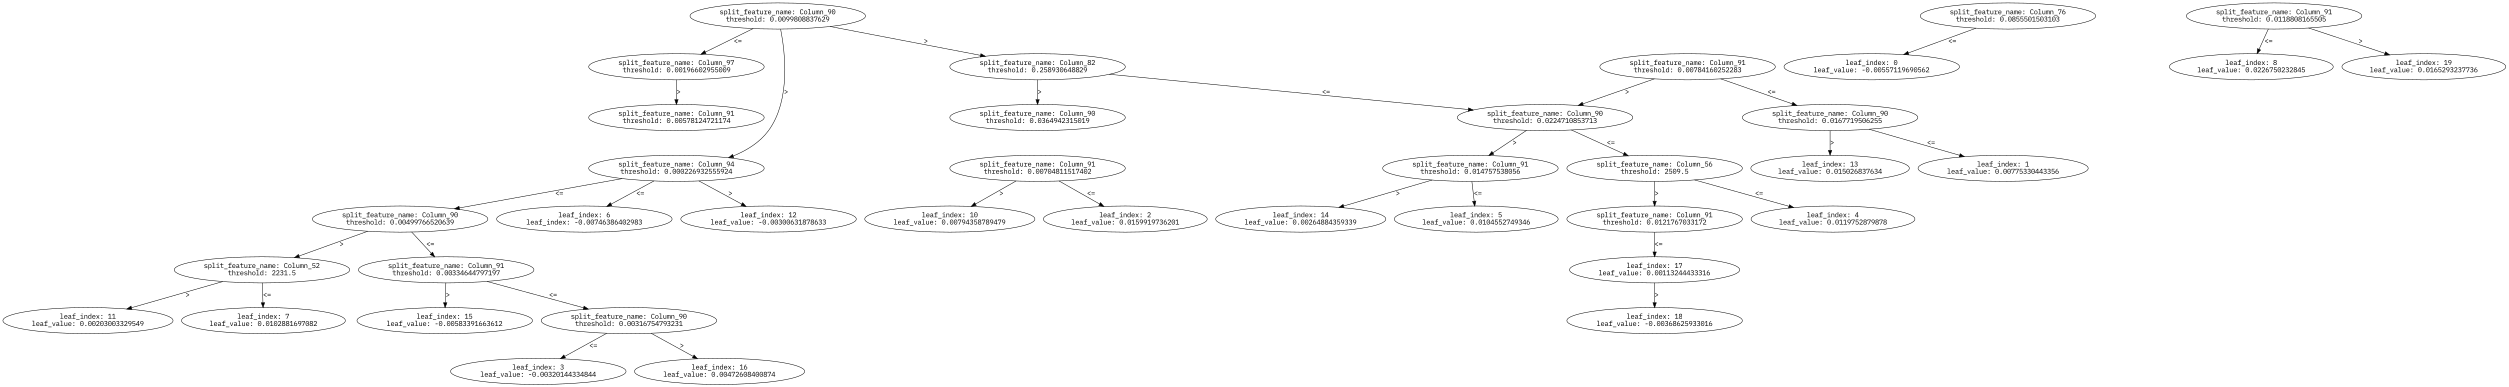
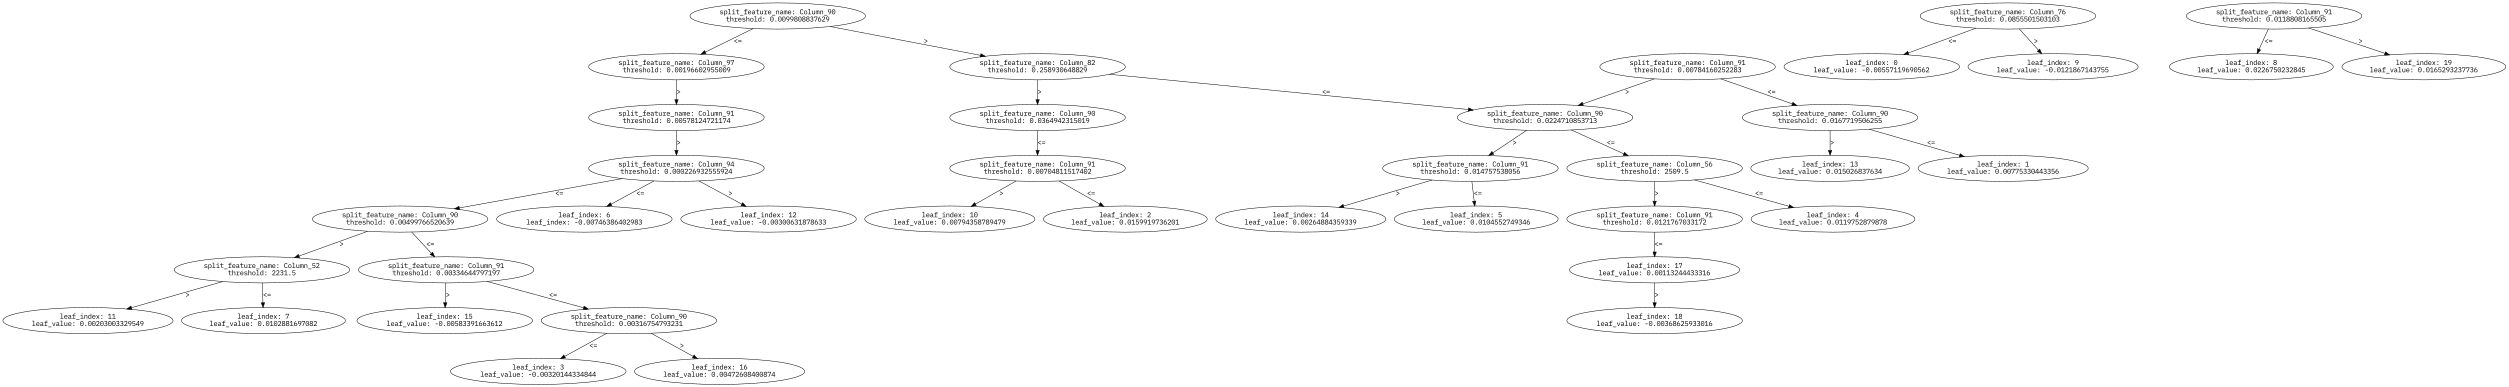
  digraph {
    fontname="IBM Plex Mono"
    node [fontname="IBM Plex Mono"]
    edge [fontname="IBM Plex Mono"]
    n1 [label="split_feature_name: Column_90\nthreshold: 0.0099808837629"]
    n2 [label="split_feature_name: Column_97\nthreshold: 0.00196602955009"]
    n3 [label="split_feature_name: Column_82\nthreshold: 0.258930648829"]
    n4 [label="split_feature_name: Column_91\nthreshold: 0.00578124721174"]
    n5 [label="split_feature_name: Column_90\nthreshold: 0.0364942315019"]
    n6 [label="split_feature_name: Column_90\nthreshold: 0.0224710853713"]
    n7 [label="split_feature_name: Column_76\nthreshold: 0.0855501503103"]
    n8 [label="leaf_index: 0\nleaf_value: -0.00557119690562"]
+   n9 [label="leaf_index: 9\nleaf_value: -0.0121867143755"]
    n10 [label="split_feature_name: Column_94\nthreshold: 0.000226932555924"]
    n11 [label="split_feature_name: Column_90\nthreshold: 0.00499766520639"]
    n12 [label="split_feature_name: Column_91\nthreshold: 0.00334644797197"]
    n13 [label="split_feature_name: Column_52\nthreshold: 2231.5"]
    n14 [label="leaf_index: 6\nleaf_index: -0.00746386402983"]
    n15 [label="leaf_index: 12\nleaf_value: -0.00300631878633"]
    n16 [label="split_feature_name: Column_90\nthreshold: 0.00316754793231"]
    n17 [label="leaf_index: 15\nleaf_value: -0.00583391663612"]
    n18 [label="leaf_index: 7\nleaf_value: 0.0102881697082"]
    n19 [label="leaf_index: 11\nleaf_value: 0.00203003329549"]
    n20 [label="leaf_index: 3\nleaf_value: -0.00320144334844"]
    n21 [label="leaf_index: 16\nleaf_value: 0.00472608400874"]
    n22 [label="split_feature_name: Column_91\nthreshold: 0.00784160252283"]
    n23 [label="split_feature_name: Column_90\nthreshold: 0.0167719506255"]
    n24 [label="split_feature_name: Column_91\nthreshold: 0.00704811517402"]
    n25 [label="leaf_index: 1\nleaf_value: 0.00775330443356"]
    n26 [label="leaf_index: 13\nleaf_value: 0.015026837634"]
    n27 [label="split_feature_name: Column_56\nthreshold: 2509.5"]
    n28 [label="split_feature_name: Column_91\nthreshold: 0.014757538056"]
    n29 [label="leaf_index: 4\nleaf_value: 0.0119752879878"]
    n30 [label="split_feature_name: Column_91\nthreshold: 0.0121767033172"]
    n31 [label="leaf_index: 5\nleaf_value: 0.0104552749346"]
    n32 [label="leaf_index: 14\nleaf_value: 0.00264884359339"]
    n33 [label="leaf_index: 17\nleaf_value: 0.00113244433316"]
    n34 [label="leaf_index: 18\nleaf_value: -0.00368625933016"]
    n35 [label="leaf_index: 2\nleaf_value: 0.0159919736201"]
    n36 [label="leaf_index: 10\nleaf_value: 0.00794358789479"]
    n37 [label="split_feature_name: Column_91\nthreshold: 0.0118808165505"]
    n38 [label="leaf_index: 8\nleaf_value: 0.0226750232845"]
    n39 [label="leaf_index: 19\nleaf_value: 0.0165293237736"]
    n1 -> n2 [label="<="]
    n1 -> n3 [label=">"]
    n2 -> n4 [label=">"]
    n3 -> n5 [label=">"]
    n3 -> n6 [label="<="]
-   n1 -> n10 [label=">"]
+   n4 -> n10 [label=">"]
+   n5 -> n24 [label="<="]
    n6 -> n27 [label="<="]
    n6 -> n28 [label=">"]
    n7 -> n8 [label="<="]
+   n7 -> n9 [label=">"]
    n10 -> n11 [label="<="]
    n10 -> n14 [label="<="]
    n10 -> n15 [label=">"]
    n11 -> n12 [label="<="]
    n11 -> n13 [label=">"]
    n12 -> n16 [label="<="]
    n12 -> n17 [label=">"]
    n13 -> n18 [label="<="]
    n13 -> n19 [label=">"]
    n16 -> n20 [label="<="]
    n16 -> n21 [label=">"]
    n22 -> n6 [label=">"]
    n22 -> n23 [label="<="]
    n23 -> n25 [label="<="]
    n23 -> n26 [label=">"]
    n24 -> n35 [label="<="]
    n24 -> n36 [label=">"]
    n27 -> n29 [label="<="]
    n27 -> n30 [label=">"]
    n28 -> n31 [label="<="]
    n28 -> n32 [label=">"]
    n30 -> n33 [label="<="]
    n33 -> n34 [label=">"]
    n37 -> n38 [label="<="]
    n37 -> n39 [label=">"]
  }
